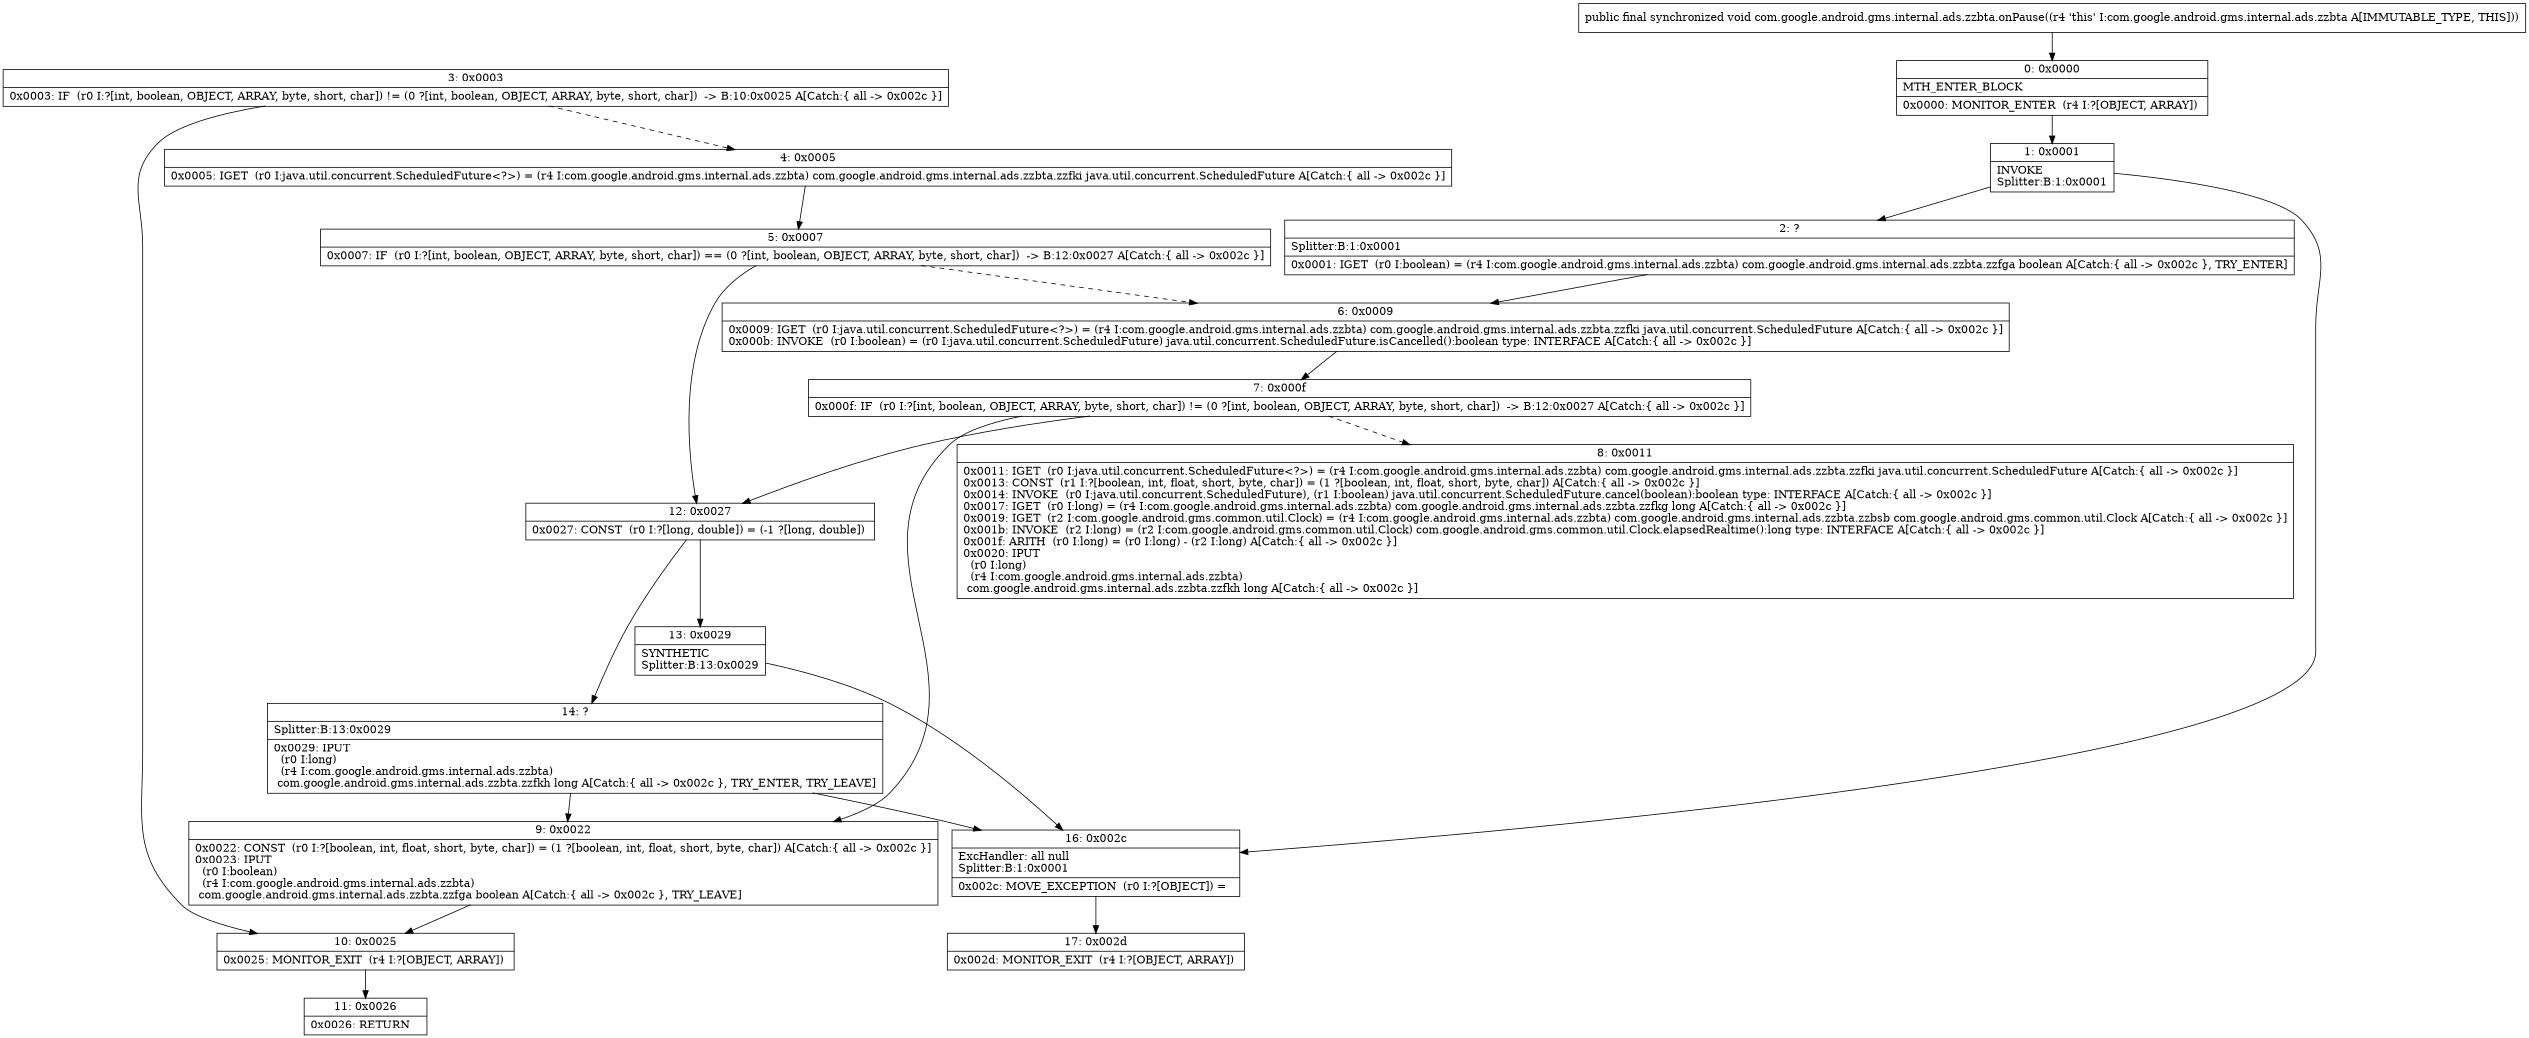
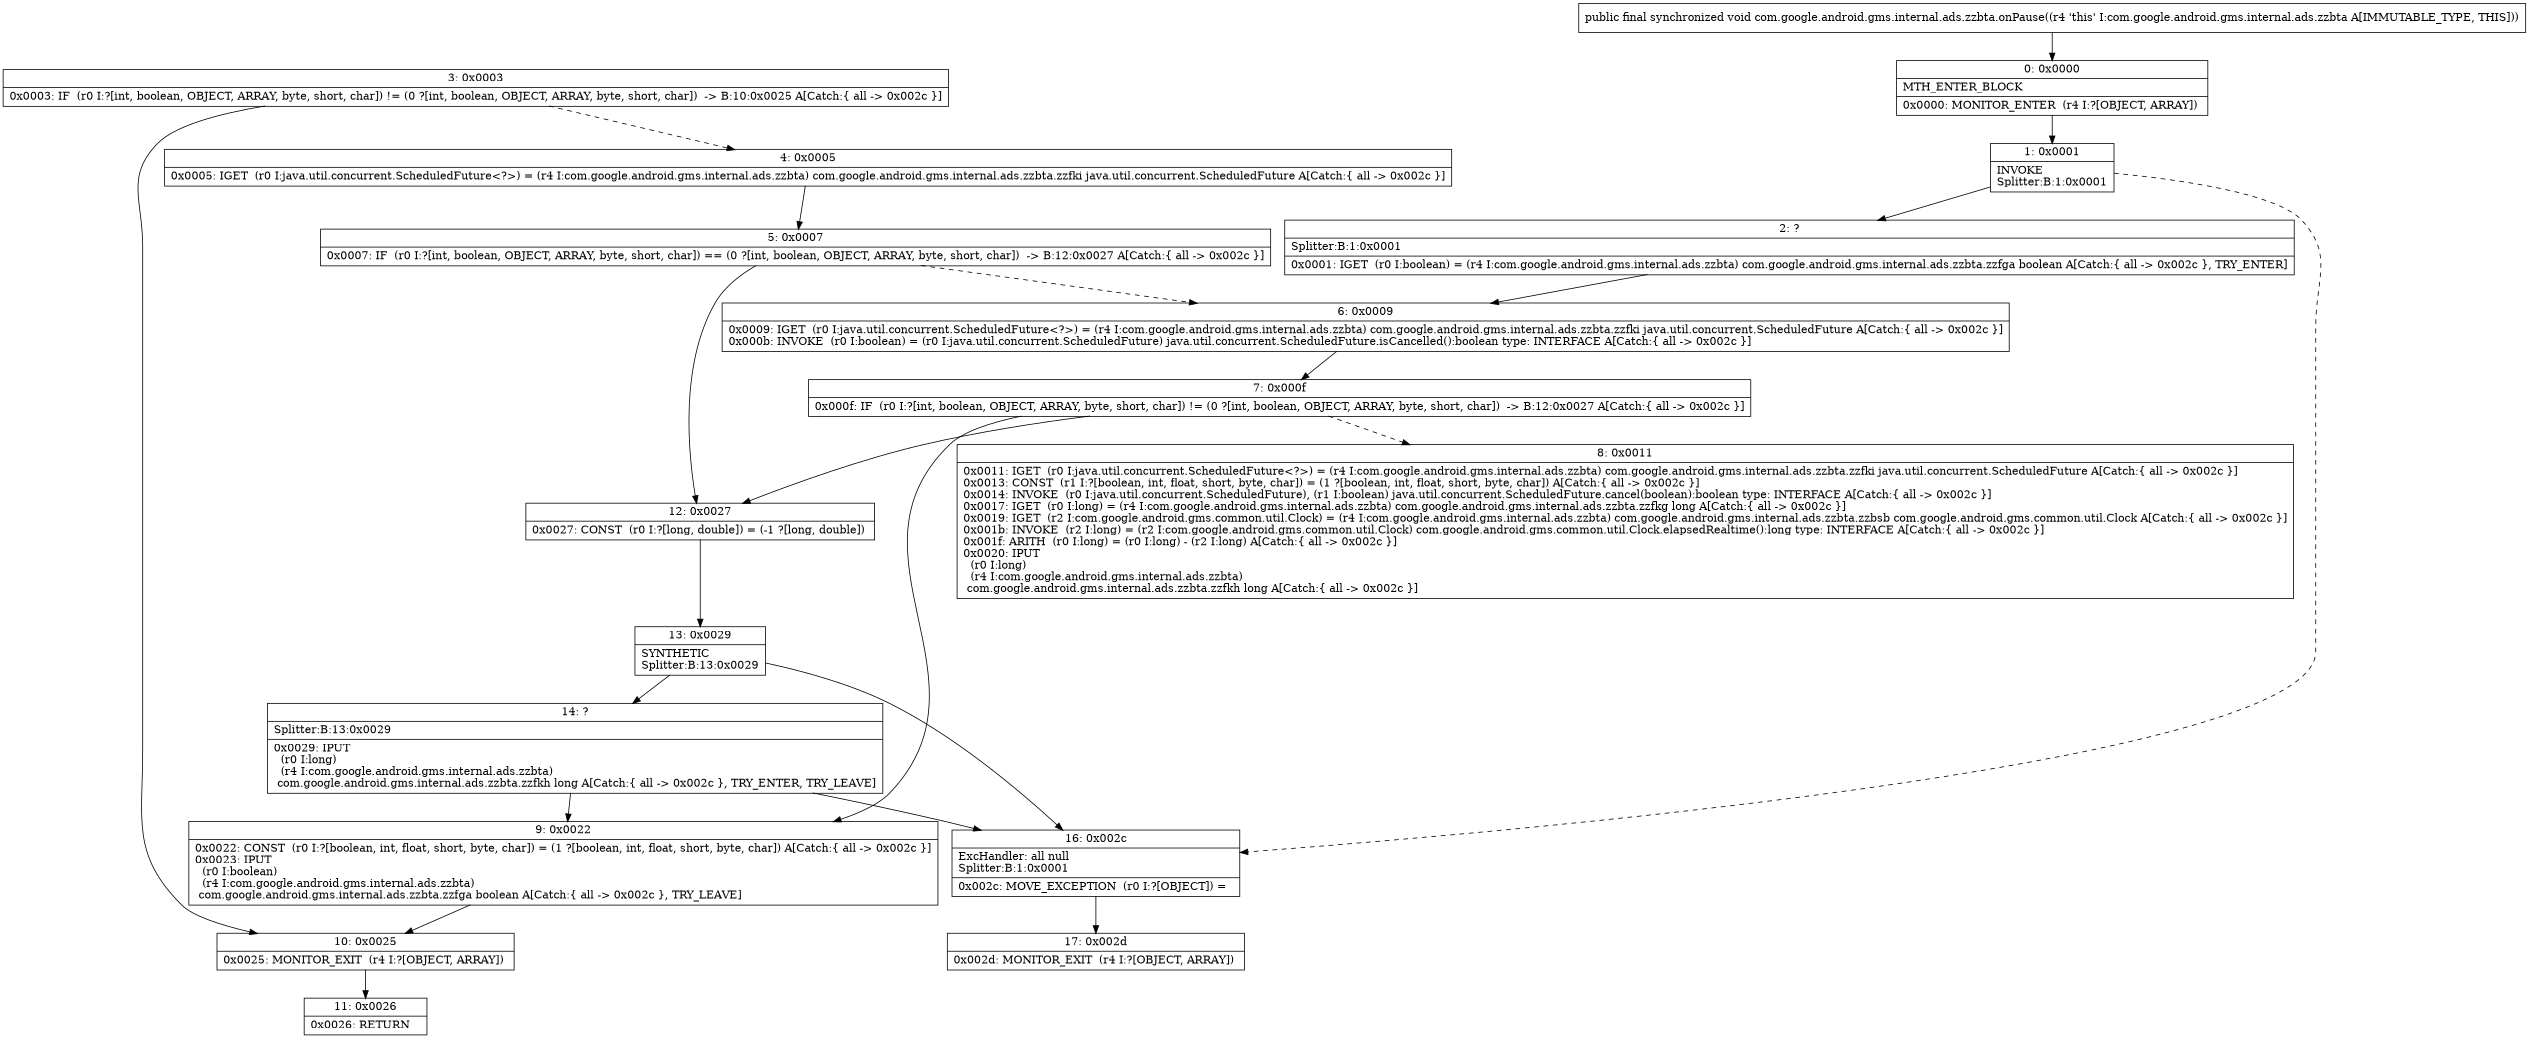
  digraph {
    node [shape=record]
    n1 [label="{0\:\ 0x0000|MTH_ENTER_BLOCK\l|0x0000: MONITOR_ENTER  (r4 I:?[OBJECT, ARRAY]) \l}"]
    n2 [label="{1\:\ 0x0001|INVOKE\lSplitter:B:1:0x0001\l}"]
    n3 [label="{2\:\ ?|Splitter:B:1:0x0001\l|0x0001: IGET  (r0 I:boolean) = (r4 I:com.google.android.gms.internal.ads.zzbta) com.google.android.gms.internal.ads.zzbta.zzfga boolean A[Catch:\{ all \-\> 0x002c \}, TRY_ENTER]\l}"]
    n4 [label="{16\:\ 0x002c|ExcHandler: all null\lSplitter:B:1:0x0001\l|0x002c: MOVE_EXCEPTION  (r0 I:?[OBJECT]) =  \l}"]
    n5 [label="{6\:\ 0x0009|0x0009: IGET  (r0 I:java.util.concurrent.ScheduledFuture\<?\>) = (r4 I:com.google.android.gms.internal.ads.zzbta) com.google.android.gms.internal.ads.zzbta.zzfki java.util.concurrent.ScheduledFuture A[Catch:\{ all \-\> 0x002c \}]\l0x000b: INVOKE  (r0 I:boolean) = (r0 I:java.util.concurrent.ScheduledFuture) java.util.concurrent.ScheduledFuture.isCancelled():boolean type: INTERFACE A[Catch:\{ all \-\> 0x002c \}]\l}"]
    n6 [label="{17\:\ 0x002d|0x002d: MONITOR_EXIT  (r4 I:?[OBJECT, ARRAY]) \l}"]
    n7 [label="{3\:\ 0x0003|0x0003: IF  (r0 I:?[int, boolean, OBJECT, ARRAY, byte, short, char]) != (0 ?[int, boolean, OBJECT, ARRAY, byte, short, char])  \-\> B:10:0x0025 A[Catch:\{ all \-\> 0x002c \}]\l}"]
    n8 [label="{4\:\ 0x0005|0x0005: IGET  (r0 I:java.util.concurrent.ScheduledFuture\<?\>) = (r4 I:com.google.android.gms.internal.ads.zzbta) com.google.android.gms.internal.ads.zzbta.zzfki java.util.concurrent.ScheduledFuture A[Catch:\{ all \-\> 0x002c \}]\l}"]
    n9 [label="{10\:\ 0x0025|0x0025: MONITOR_EXIT  (r4 I:?[OBJECT, ARRAY]) \l}"]
    n10 [label="{5\:\ 0x0007|0x0007: IF  (r0 I:?[int, boolean, OBJECT, ARRAY, byte, short, char]) == (0 ?[int, boolean, OBJECT, ARRAY, byte, short, char])  \-\> B:12:0x0027 A[Catch:\{ all \-\> 0x002c \}]\l}"]
    n11 [label="{11\:\ 0x0026|0x0026: RETURN   \l}"]
    n12 [label="{12\:\ 0x0027|0x0027: CONST  (r0 I:?[long, double]) = (\-1 ?[long, double]) \l}"]
    n13 [label="{7\:\ 0x000f|0x000f: IF  (r0 I:?[int, boolean, OBJECT, ARRAY, byte, short, char]) != (0 ?[int, boolean, OBJECT, ARRAY, byte, short, char])  \-\> B:12:0x0027 A[Catch:\{ all \-\> 0x002c \}]\l}"]
    n14 [label="{13\:\ 0x0029|SYNTHETIC\lSplitter:B:13:0x0029\l}"]
    n15 [label="{8\:\ 0x0011|0x0011: IGET  (r0 I:java.util.concurrent.ScheduledFuture\<?\>) = (r4 I:com.google.android.gms.internal.ads.zzbta) com.google.android.gms.internal.ads.zzbta.zzfki java.util.concurrent.ScheduledFuture A[Catch:\{ all \-\> 0x002c \}]\l0x0013: CONST  (r1 I:?[boolean, int, float, short, byte, char]) = (1 ?[boolean, int, float, short, byte, char]) A[Catch:\{ all \-\> 0x002c \}]\l0x0014: INVOKE  (r0 I:java.util.concurrent.ScheduledFuture), (r1 I:boolean) java.util.concurrent.ScheduledFuture.cancel(boolean):boolean type: INTERFACE A[Catch:\{ all \-\> 0x002c \}]\l0x0017: IGET  (r0 I:long) = (r4 I:com.google.android.gms.internal.ads.zzbta) com.google.android.gms.internal.ads.zzbta.zzfkg long A[Catch:\{ all \-\> 0x002c \}]\l0x0019: IGET  (r2 I:com.google.android.gms.common.util.Clock) = (r4 I:com.google.android.gms.internal.ads.zzbta) com.google.android.gms.internal.ads.zzbta.zzbsb com.google.android.gms.common.util.Clock A[Catch:\{ all \-\> 0x002c \}]\l0x001b: INVOKE  (r2 I:long) = (r2 I:com.google.android.gms.common.util.Clock) com.google.android.gms.common.util.Clock.elapsedRealtime():long type: INTERFACE A[Catch:\{ all \-\> 0x002c \}]\l0x001f: ARITH  (r0 I:long) = (r0 I:long) \- (r2 I:long) A[Catch:\{ all \-\> 0x002c \}]\l0x0020: IPUT  \l  (r0 I:long)\l  (r4 I:com.google.android.gms.internal.ads.zzbta)\l com.google.android.gms.internal.ads.zzbta.zzfkh long A[Catch:\{ all \-\> 0x002c \}]\l}"]
    n16 [label="{9\:\ 0x0022|0x0022: CONST  (r0 I:?[boolean, int, float, short, byte, char]) = (1 ?[boolean, int, float, short, byte, char]) A[Catch:\{ all \-\> 0x002c \}]\l0x0023: IPUT  \l  (r0 I:boolean)\l  (r4 I:com.google.android.gms.internal.ads.zzbta)\l com.google.android.gms.internal.ads.zzbta.zzfga boolean A[Catch:\{ all \-\> 0x002c \}, TRY_LEAVE]\l}"]
    n17 [label="{14\:\ ?|Splitter:B:13:0x0029\l|0x0029: IPUT  \l  (r0 I:long)\l  (r4 I:com.google.android.gms.internal.ads.zzbta)\l com.google.android.gms.internal.ads.zzbta.zzfkh long A[Catch:\{ all \-\> 0x002c \}, TRY_ENTER, TRY_LEAVE]\l}"]
    n18 [label="{public final synchronized void com.google.android.gms.internal.ads.zzbta.onPause((r4 'this' I:com.google.android.gms.internal.ads.zzbta A[IMMUTABLE_TYPE, THIS])) }"]
    n1 -> n2
    n2 -> n3
-   n2 -> n4
+   n2 -> n4 [style=dashed]
    n3 -> n5
    n4 -> n6
    n5 -> n13
    n7 -> n8 [style=dashed]
    n7 -> n9
    n8 -> n10
    n9 -> n11
    n10 -> n5 [style=dashed]
    n10 -> n12
    n12 -> n14
    n13 -> n12
    n13 -> n15 [style=dashed]
    n13 -> n16
    n14 -> n4
-   n12 -> n17
+   n14 -> n17
    n16 -> n9
    n17 -> n4
    n17 -> n16
    n18 -> n1
  }
